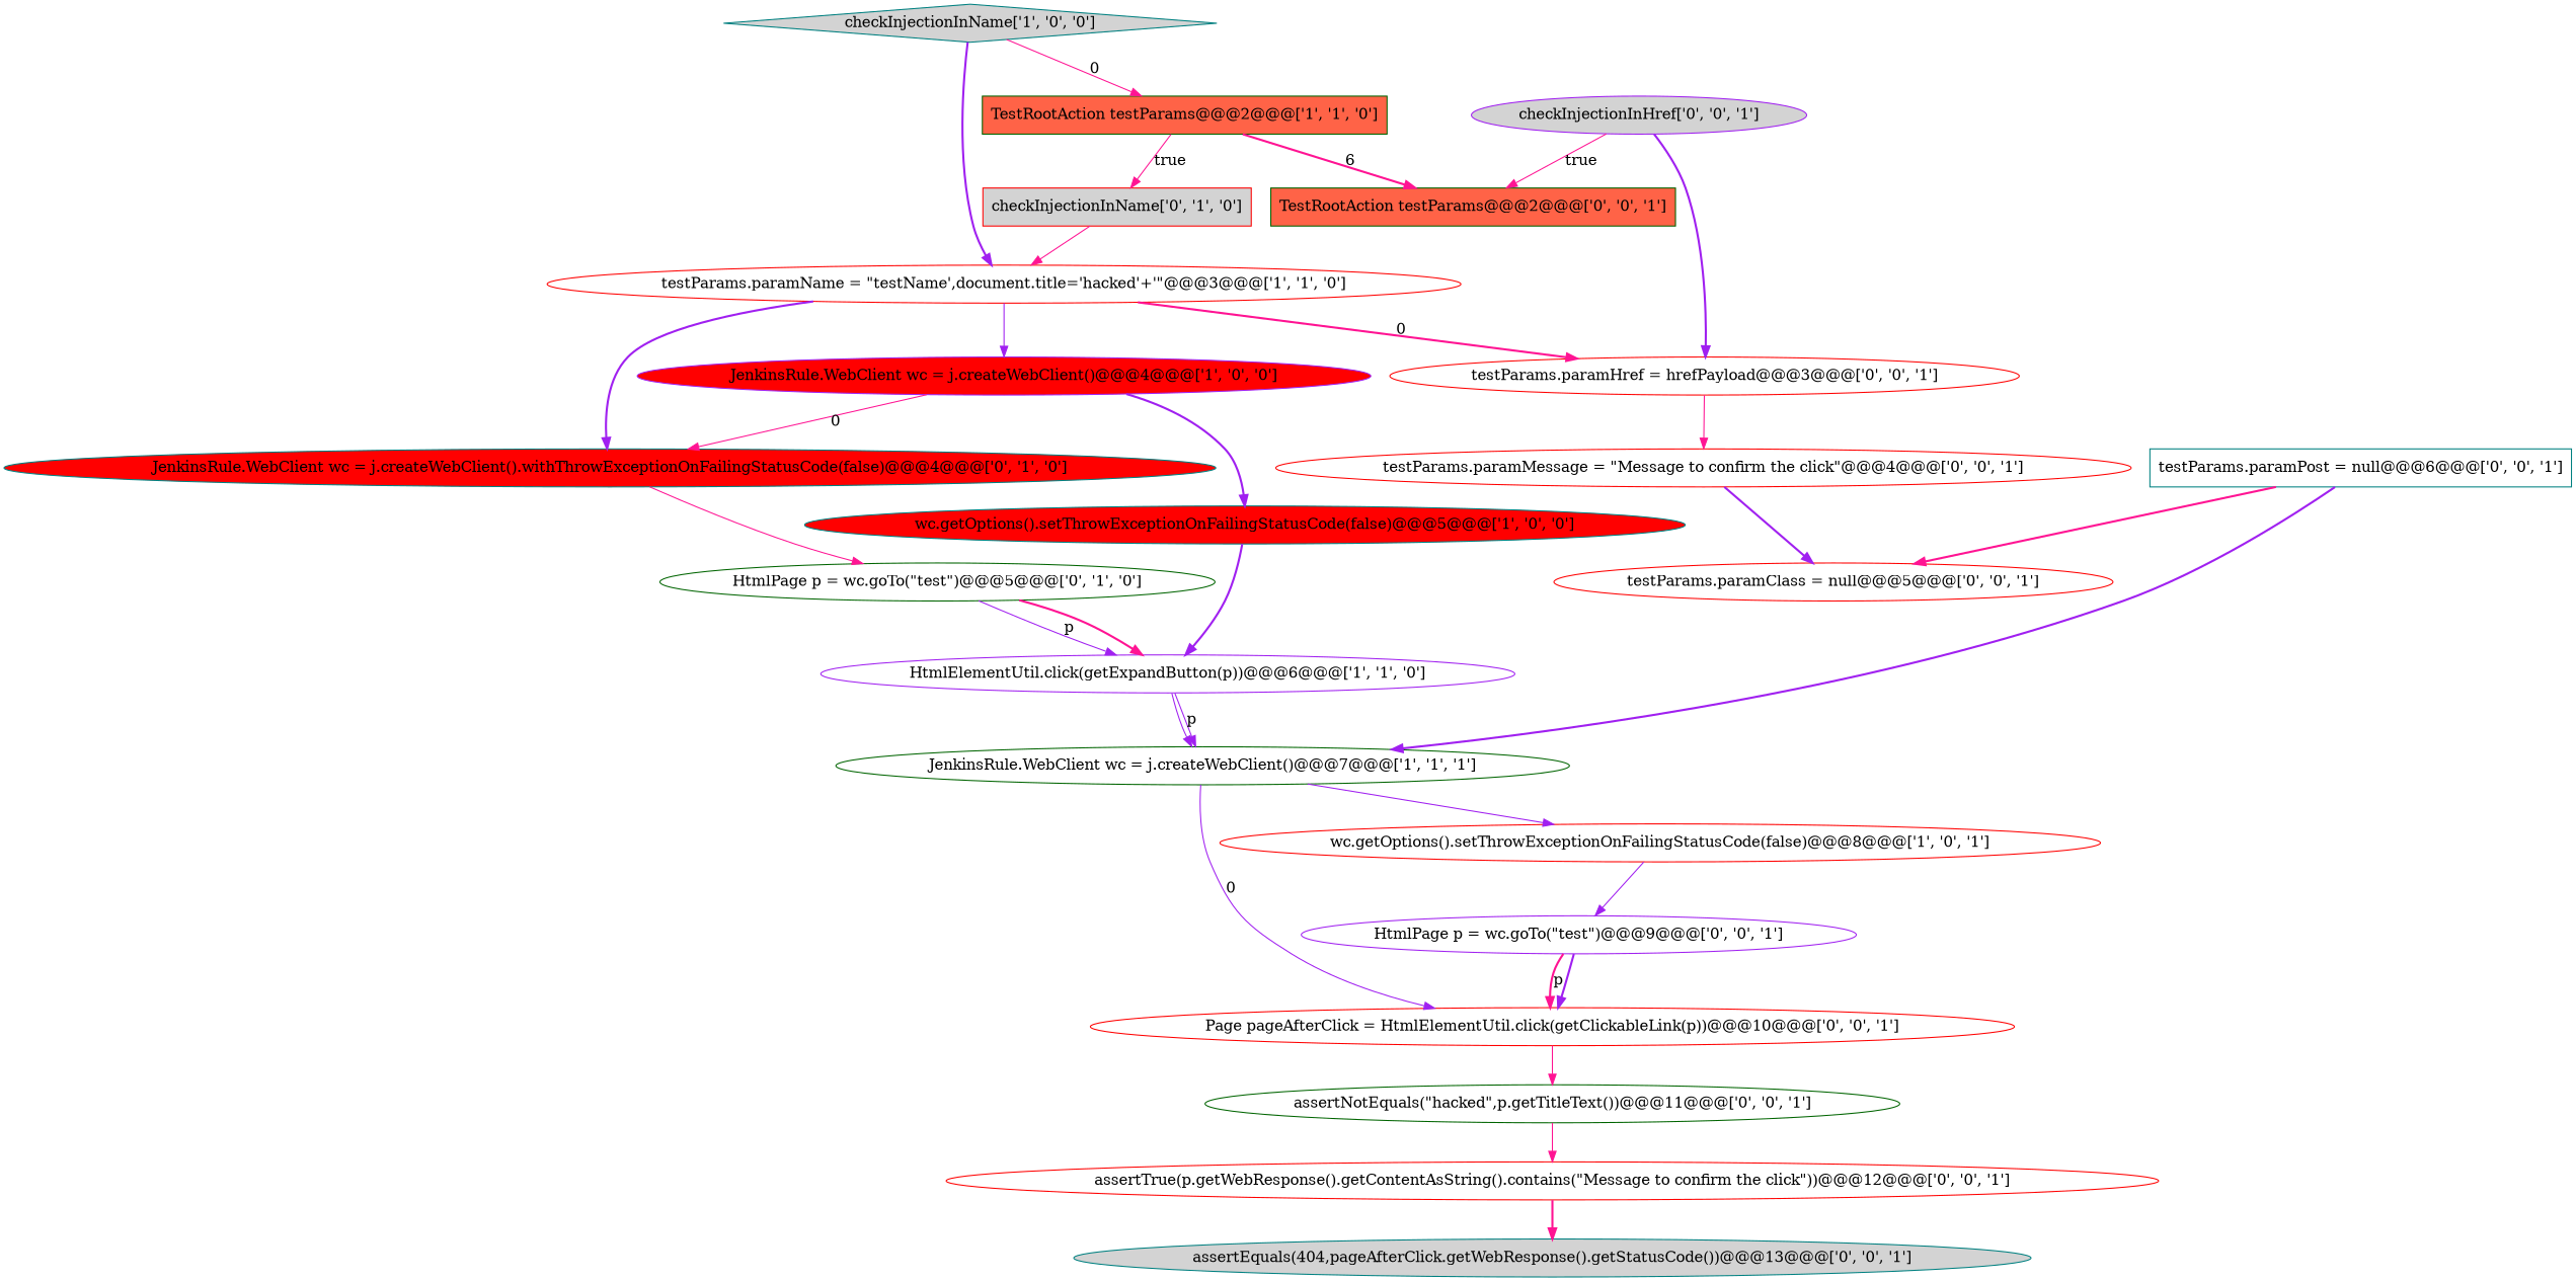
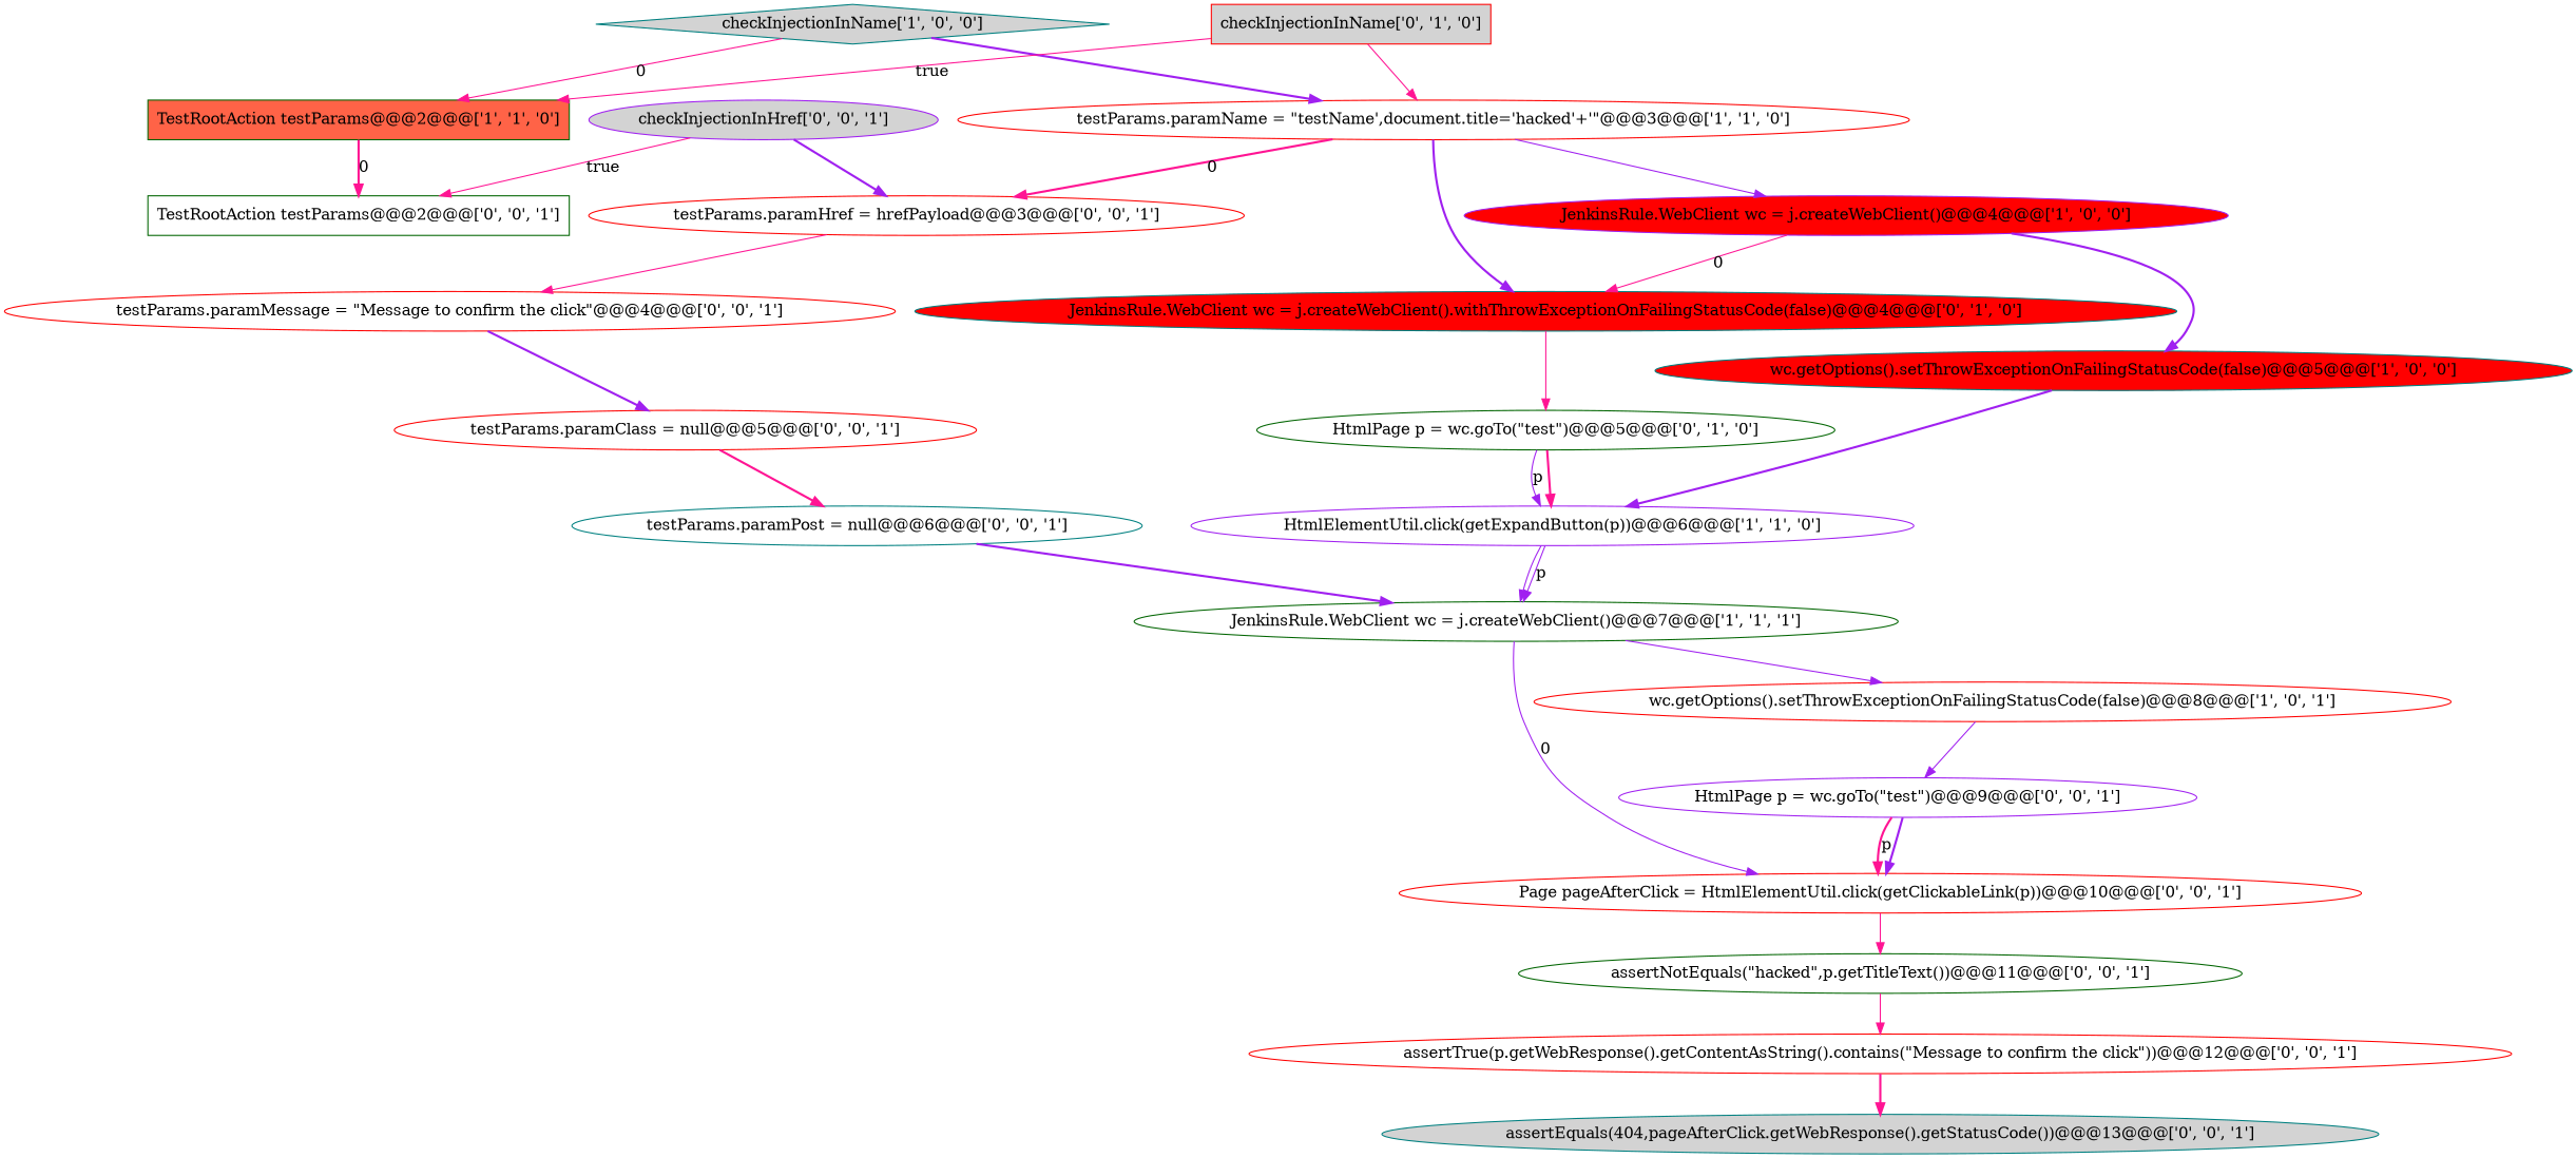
  digraph {
    fontname="DejaVu Serif"
    node [color=red fillcolor=white fontname="DejaVu Serif" shape=ellipse style=filled]
    edge [color=purple fontname="DejaVu Serif" style=solid]
    n1 [color=purple label="HtmlElementUtil.click(getExpandButton(p))@@@6@@@['1', '1', '0']"]
    n2 [color=darkgreen label="JenkinsRule.WebClient wc = j.createWebClient()@@@7@@@['1', '1', '1']"]
    n3 [label="wc.getOptions().setThrowExceptionOnFailingStatusCode(false)@@@8@@@['1', '0', '1']"]
    n4 [label="Page pageAfterClick = HtmlElementUtil.click(getClickableLink(p))@@@10@@@['0', '0', '1']"]
    n5 [color=darkgreen label="assertNotEquals(\"hacked\",p.getTitleText())@@@11@@@['0', '0', '1']"]
    n6 [label="assertTrue(p.getWebResponse().getContentAsString().contains(\"Message to confirm the click\"))@@@12@@@['0', '0', '1']"]
    n7 [color=teal fillcolor=lightgray label="assertEquals(404,pageAfterClick.getWebResponse().getStatusCode())@@@13@@@['0', '0', '1']"]
    n8 [color=darkgreen label="HtmlPage p = wc.goTo(\"test\")@@@5@@@['0', '1', '0']"]
    n9 [color=purple label="HtmlPage p = wc.goTo(\"test\")@@@9@@@['0', '0', '1']"]
    n10 [color=teal fillcolor=red label="wc.getOptions().setThrowExceptionOnFailingStatusCode(false)@@@5@@@['1', '0', '0']"]
    n11 [color=teal fillcolor=lightgray label="checkInjectionInName['1', '0', '0']" shape=diamond]
    n12 [label="testParams.paramName = \"testName',document.title='hacked'+'\"@@@3@@@['1', '1', '0']"]
    n13 [color=darkgreen fillcolor=tomato label="TestRootAction testParams@@@2@@@['1', '1', '0']" shape=box]
    n14 [label="testParams.paramHref = hrefPayload@@@3@@@['0', '0', '1']"]
    n15 [color=purple fillcolor=red label="JenkinsRule.WebClient wc = j.createWebClient()@@@4@@@['1', '0', '0']"]
    n16 [color=teal fillcolor=red label="JenkinsRule.WebClient wc = j.createWebClient().withThrowExceptionOnFailingStatusCode(false)@@@4@@@['0', '1', '0']"]
-   n17 [color=darkgreen fillcolor=tomato label="TestRootAction testParams@@@2@@@['0', '0', '1']" shape=box]
+   n17 [color=darkgreen label="TestRootAction testParams@@@2@@@['0', '0', '1']" shape=box]
    n18 [label="testParams.paramMessage = \"Message to confirm the click\"@@@4@@@['0', '0', '1']"]
    n19 [label="testParams.paramClass = null@@@5@@@['0', '0', '1']"]
-   n20 [color=teal label="testParams.paramPost = null@@@6@@@['0', '0', '1']" shape=box]
+   n20 [color=teal label="testParams.paramPost = null@@@6@@@['0', '0', '1']"]
    n21 [fillcolor=lightgray label="checkInjectionInName['0', '1', '0']" shape=box]
    n22 [color=purple fillcolor=lightgray label="checkInjectionInHref['0', '0', '1']"]
    n1 -> n2
    n1 -> n2 [label=p]
    n2 -> n3
    n2 -> n4 [label=0]
    n3 -> n9
    n4 -> n5 [color=deeppink]
    n5 -> n6 [color=deeppink]
    n6 -> n7 [color=deeppink style=bold]
    n8 -> n1 [color=deeppink style=bold]
    n8 -> n1 [label=p]
    n9 -> n4 [color=deeppink label=p style=bold]
    n9 -> n4 [style=bold]
    n10 -> n1 [style=bold]
    n11 -> n12 [style=bold]
    n11 -> n13 [color=deeppink label=0]
    n12 -> n14 [color=deeppink label=0 style=bold]
    n12 -> n15
    n12 -> n16 [style=bold]
-   n13 -> n17 [color=deeppink label=6 style=bold]
+   n13 -> n17 [color=deeppink label=0 style=bold]
    n14 -> n18 [color=deeppink]
    n15 -> n10 [style=bold]
    n15 -> n16 [color=deeppink label=0]
    n16 -> n8 [color=deeppink]
    n18 -> n19 [style=bold]
-   n20 -> n19 [color=deeppink style=bold]
+   n19 -> n20 [color=deeppink style=bold]
    n20 -> n2 [style=bold]
    n21 -> n12 [color=deeppink]
-   n13 -> n21 [color=deeppink label=true]
+   n21 -> n13 [color=deeppink label=true]
    n22 -> n14 [style=bold]
    n22 -> n17 [color=deeppink label=true]
  }
